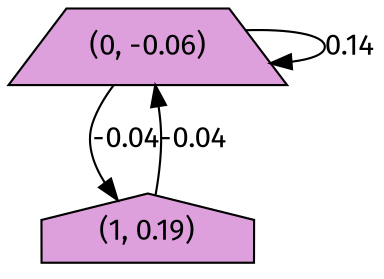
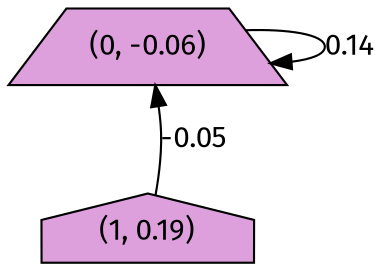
  digraph {
    fontname="Fira Sans"
    node [style=filled fillcolor=plum fontname="Fira Sans"]
    edge [fontname="Fira Sans"]
    n1 [label="(0, -0.06)" shape=trapezium]
    n2 [label="(1, 0.19)" shape=house]
    n1 -> n1 [label=0.14]
-   n1 -> n2 [label=-0.04]
-   n2 -> n1 [label=-0.04]
+   n2 -> n1 [label=-0.05]
  }
